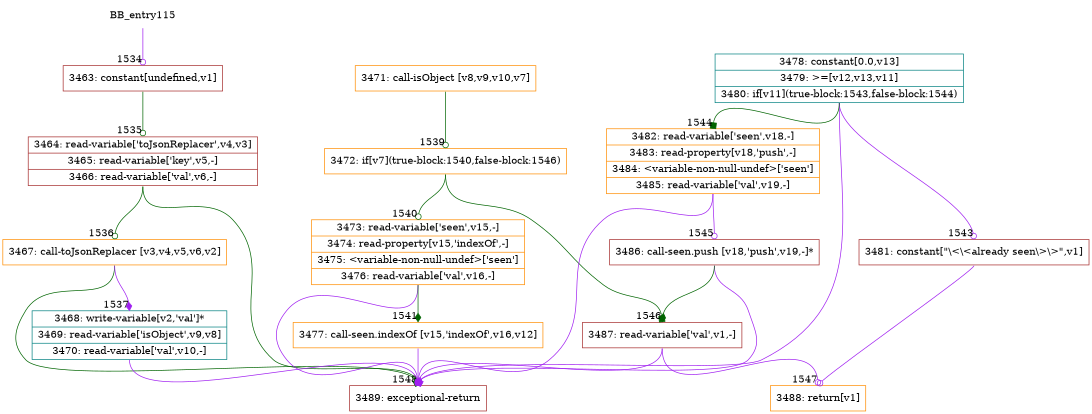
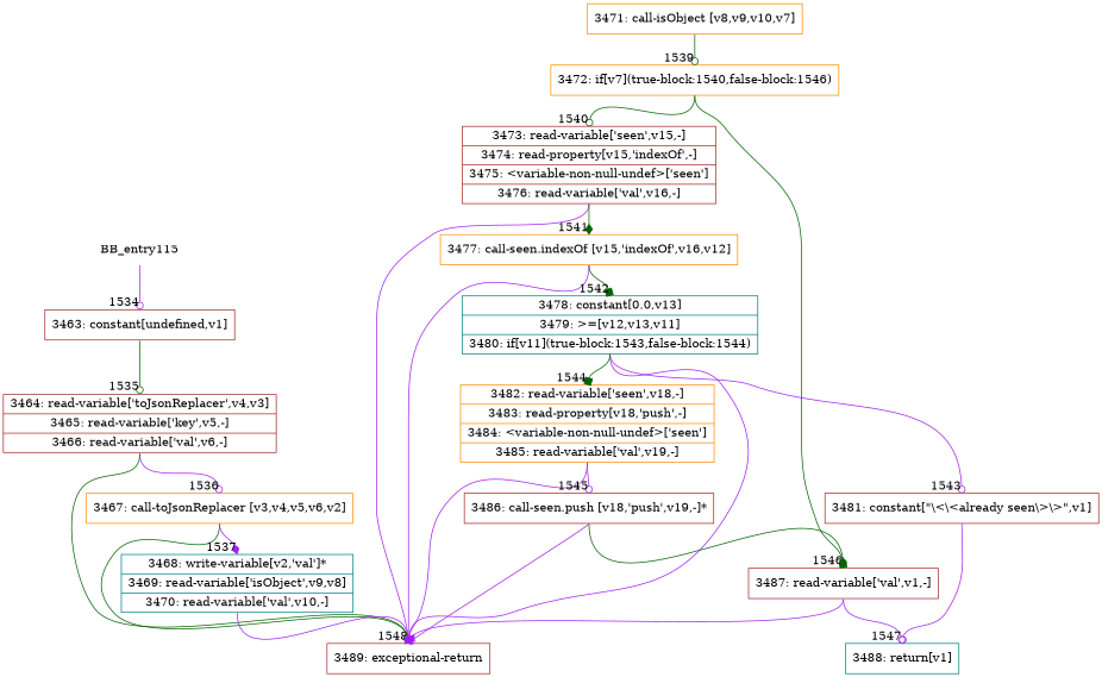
  digraph {
    rankdir=TD
    node [color=darkorange shape=record]
    edge [arrowhead=odot color=purple headport=n tailport=s]
    BB_entry115 [shape=none]
    n2 [color=brown label="{3463: constant[undefined,v1]}"]
    n3 [color=brown label="{3464: read-variable['toJsonReplacer',v4,v3]|3465: read-variable['key',v5,-]|3466: read-variable['val',v6,-]}"]
    n4 [label="{3467: call-toJsonReplacer [v3,v4,v5,v6,v2]}"]
    n5 [color=brown label="{3489: exceptional-return}"]
    n6 [color=teal label="{3468: write-variable[v2,'val']*|3469: read-variable['isObject',v9,v8]|3470: read-variable['val',v10,-]}"]
    n7 [label="{3471: call-isObject [v8,v9,v10,v7]}"]
    n8 [label="{3472: if[v7](true-block:1540,false-block:1546)}"]
-   n9 [label="{3473: read-variable['seen',v15,-]|3474: read-property[v15,'indexOf',-]|3475: \<variable-non-null-undef\>['seen']|3476: read-variable['val',v16,-]}"]
+   n9 [color=brown label="{3473: read-variable['seen',v15,-]|3474: read-property[v15,'indexOf',-]|3475: \<variable-non-null-undef\>['seen']|3476: read-variable['val',v16,-]}"]
    n10 [color=brown label="{3487: read-variable['val',v1,-]}"]
    n11 [label="{3477: call-seen.indexOf [v15,'indexOf',v16,v12]}"]
-   n12 [label="{3488: return[v1]}"]
+   n12 [color=teal label="{3488: return[v1]}"]
    n13 [color=teal label="{3478: constant[0.0,v13]|3479: \>=[v12,v13,v11]|3480: if[v11](true-block:1543,false-block:1544)}"]
    n14 [color=brown label="{3481: constant[\"\\\<\\\<already seen\\\>\\\>\",v1]}"]
    n15 [label="{3482: read-variable['seen',v18,-]|3483: read-property[v18,'push',-]|3484: \<variable-non-null-undef\>['seen']|3485: read-variable['val',v19,-]}"]
    n16 [color=brown label="{3486: call-seen.push [v18,'push',v19,-]*}"]
    BB_entry115 -> n2 [headlabel="    1534"]
    n2 -> n3 [color=darkgreen headlabel="      1535"]
-   n3 -> n4 [color=darkgreen headlabel="      1536"]
+   n3 -> n4 [headlabel="      1536"]
    n3 -> n5 [arrowhead=diamond color=darkgreen headlabel="      1548"]
    n4 -> n5 [arrowhead=box color=darkgreen]
    n4 -> n6 [arrowhead=diamond headlabel="      1537"]
    n6 -> n5
    n7 -> n8 [color=darkgreen headlabel="      1539"]
    n8 -> n9 [color=darkgreen headlabel="      1540"]
    n8 -> n10 [arrowhead=box color=darkgreen headlabel="      1546"]
    n9 -> n5
    n9 -> n11 [arrowhead=diamond color=darkgreen headlabel="      1541"]
    n10 -> n5 [arrowhead=diamond]
    n10 -> n12
    n11 -> n5 [arrowhead=box]
+   n11 -> n13 [arrowhead=box color=darkgreen headlabel="      1542"]
    n13 -> n5 [arrowhead=box]
    n13 -> n14 [headlabel="      1543"]
    n13 -> n15 [arrowhead=box color=darkgreen headlabel="      1544"]
    n14 -> n12 [headlabel="      1547"]
    n15 -> n5
    n15 -> n16 [headlabel="      1545"]
    n16 -> n5
    n16 -> n10 [arrowhead=diamond color=darkgreen]
  }
